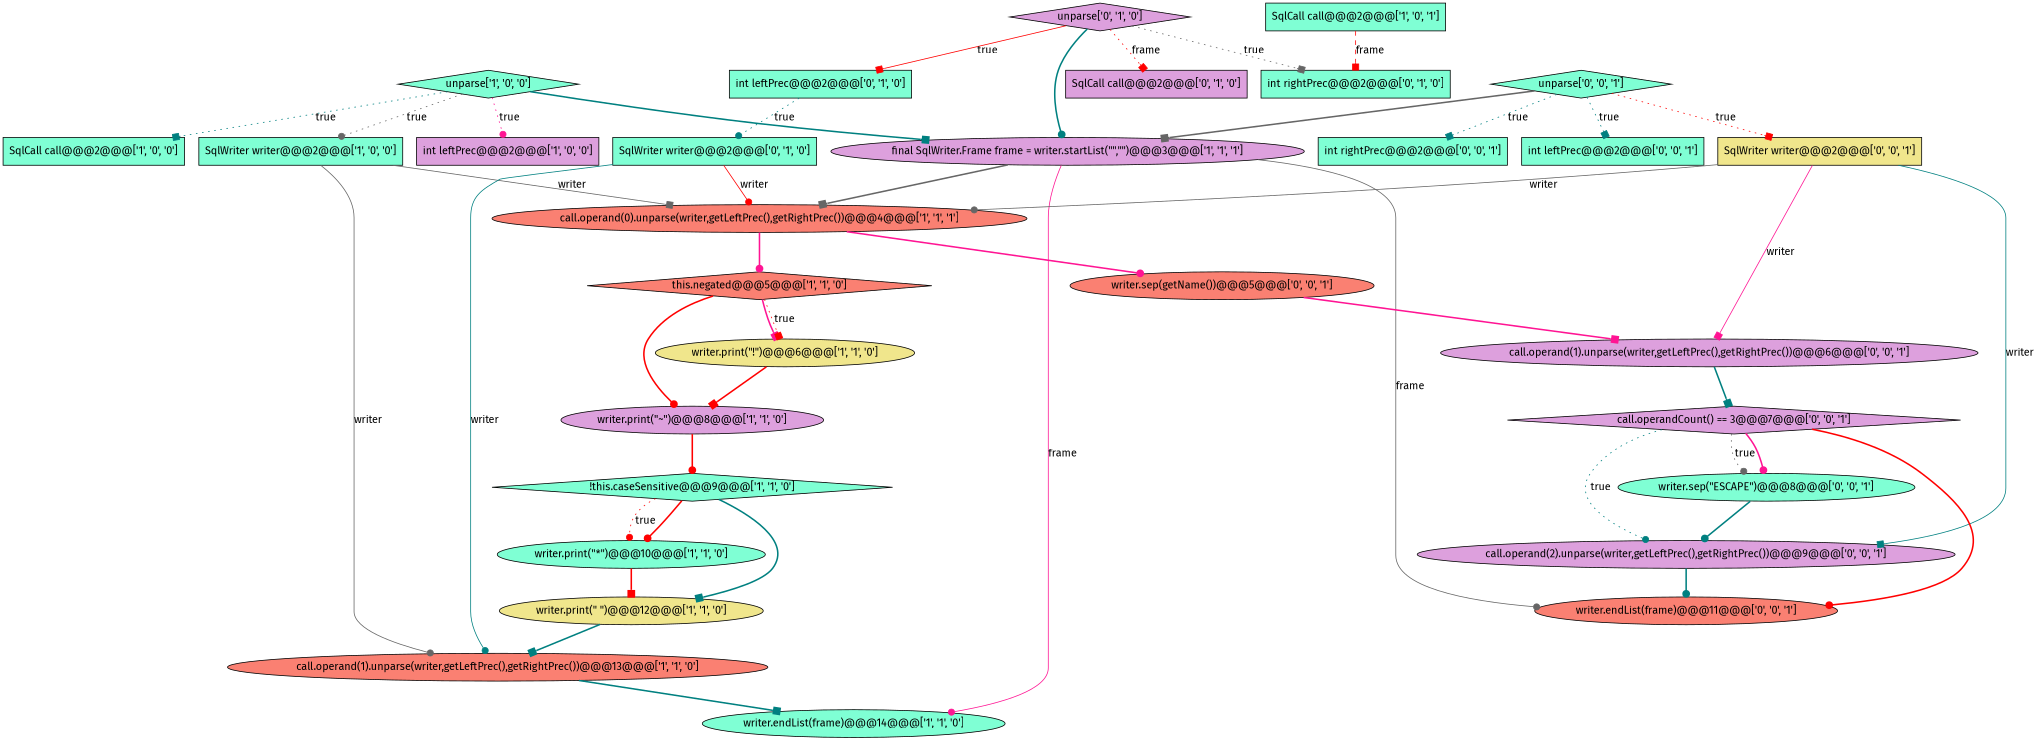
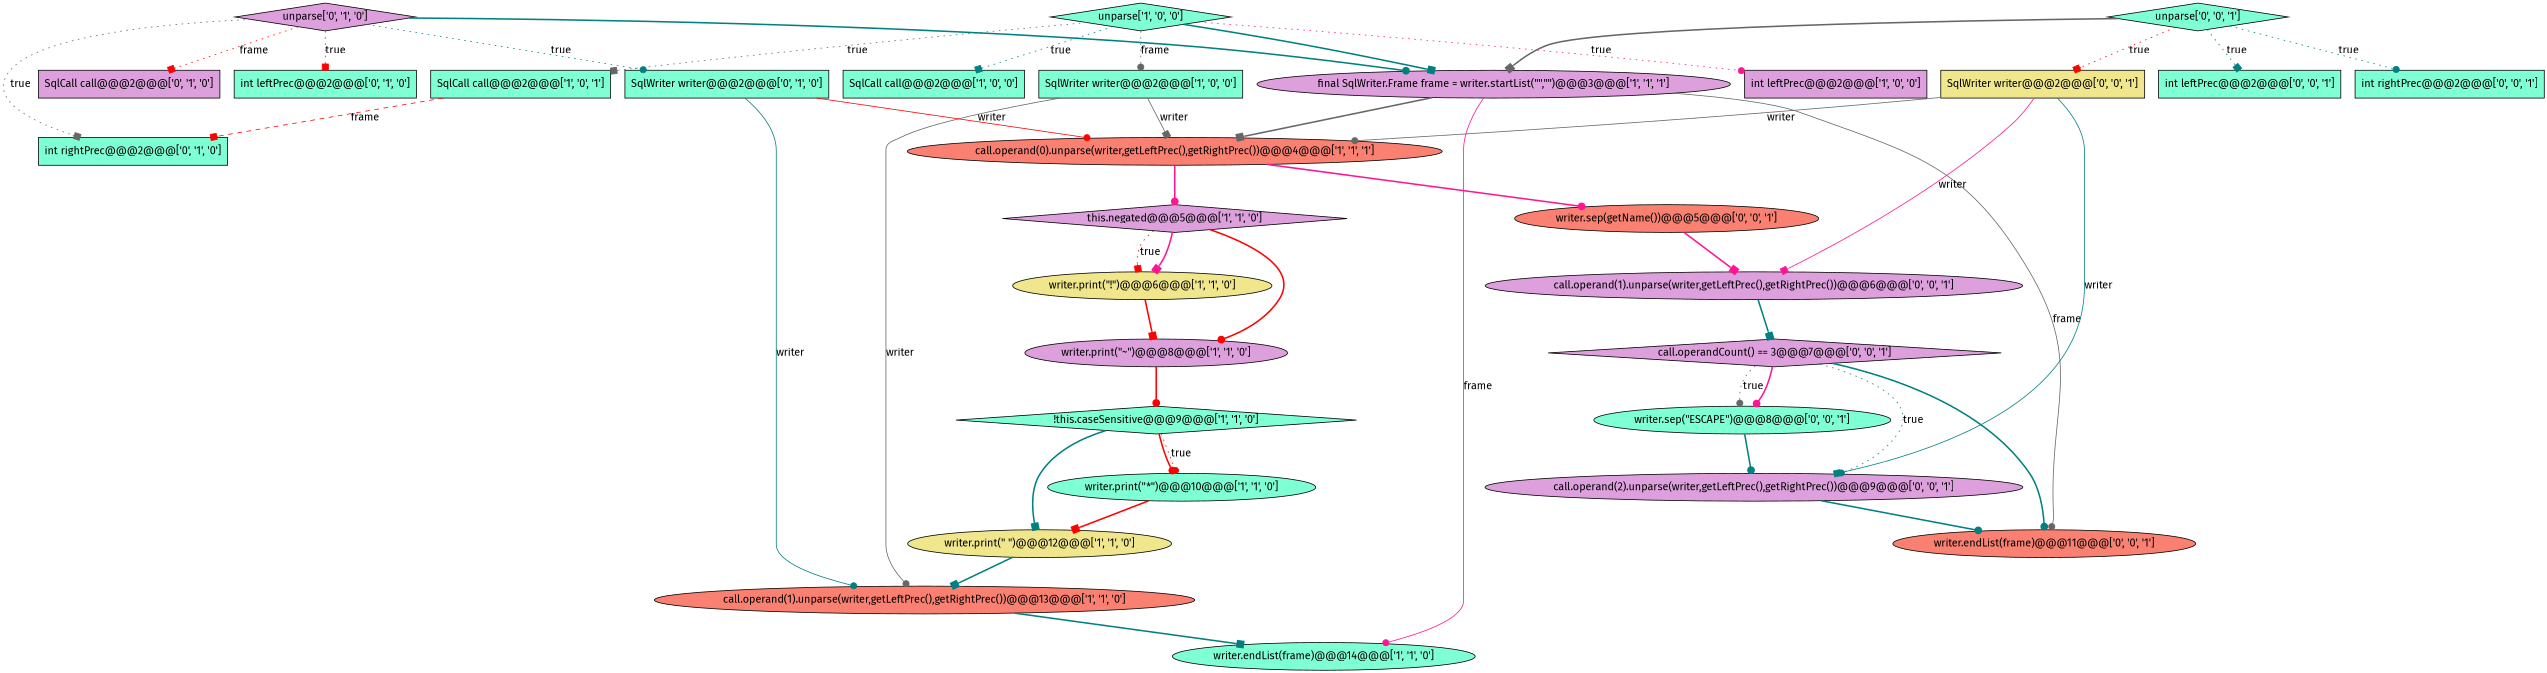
  digraph {
    fontname="Fira Sans"
    node [fillcolor=aquamarine fontname="Fira Sans" shape=ellipse style=filled]
    edge [arrowhead=box color=teal fontname="Fira Sans" style=bold]
    n1 [fillcolor=salmon label="writer.endList(frame)@@@11@@@['0', '0', '1']"]
    n2 [label="unparse['0', '0', '1']" shape=diamond]
    n3 [label="int leftPrec@@@2@@@['0', '0', '1']" shape=box]
    n4 [fillcolor=plum label="final SqlWriter.Frame frame = writer.startList(\"\",\"\")@@@3@@@['1', '1', '1']"]
    n5 [fillcolor=khaki label="SqlWriter writer@@@2@@@['0', '0', '1']" shape=box]
    n6 [label="int rightPrec@@@2@@@['0', '0', '1']" shape=box]
    n7 [label="SqlCall call@@@2@@@['1', '0', '1']" shape=box]
    n8 [label="int rightPrec@@@2@@@['0', '1', '0']" shape=box]
    n9 [fillcolor=salmon label="call.operand(0).unparse(writer,getLeftPrec(),getRightPrec())@@@4@@@['1', '1', '1']"]
    n10 [label="writer.endList(frame)@@@14@@@['1', '1', '0']"]
    n11 [fillcolor=plum label="call.operand(1).unparse(writer,getLeftPrec(),getRightPrec())@@@6@@@['0', '0', '1']"]
    n12 [fillcolor=plum label="call.operand(2).unparse(writer,getLeftPrec(),getRightPrec())@@@9@@@['0', '0', '1']"]
    n13 [label="unparse['1', '0', '0']" shape=diamond]
    n14 [fillcolor=plum label="int leftPrec@@@2@@@['1', '0', '0']" shape=box]
    n15 [label="SqlCall call@@@2@@@['1', '0', '0']" shape=box]
    n16 [label="SqlWriter writer@@@2@@@['1', '0', '0']" shape=box]
    n17 [fillcolor=salmon label="call.operand(1).unparse(writer,getLeftPrec(),getRightPrec())@@@13@@@['1', '1', '0']"]
    n18 [label="!this.caseSensitive@@@9@@@['1', '1', '0']" shape=diamond]
    n19 [label="writer.print(\"*\")@@@10@@@['1', '1', '0']"]
    n20 [fillcolor=khaki label="writer.print(\" \")@@@12@@@['1', '1', '0']"]
    n21 [label="SqlWriter writer@@@2@@@['0', '1', '0']" shape=box]
-   n22 [fillcolor=salmon label="this.negated@@@5@@@['1', '1', '0']" shape=diamond]
+   n22 [fillcolor=plum label="this.negated@@@5@@@['1', '1', '0']" shape=diamond]
    n23 [fillcolor=salmon label="writer.sep(getName())@@@5@@@['0', '0', '1']"]
    n24 [fillcolor=plum label="SqlCall call@@@2@@@['0', '1', '0']" shape=box]
    n25 [label="int leftPrec@@@2@@@['0', '1', '0']" shape=box]
    n26 [fillcolor=khaki label="writer.print(\"!\")@@@6@@@['1', '1', '0']"]
    n27 [fillcolor=plum label="writer.print(\"~\")@@@8@@@['1', '1', '0']"]
    n28 [fillcolor=plum label="call.operandCount() == 3@@@7@@@['0', '0', '1']" shape=diamond]
    n29 [label="writer.sep(\"ESCAPE\")@@@8@@@['0', '0', '1']"]
    n30 [fillcolor=plum label="unparse['0', '1', '0']" shape=diamond]
    n2 -> n3 [label=true style=dotted]
    n2 -> n4 [color=gray40]
    n2 -> n5 [color=red label=true style=dotted]
-   n2 -> n6 [label=true style=dotted]
+   n2 -> n6 [arrowhead=dot label=true style=dotted]
    n4 -> n1 [arrowhead=dot color=gray40 label=frame style=solid]
    n4 -> n9 [color=gray40]
    n4 -> n10 [arrowhead=dot color=deeppink label=frame style=solid]
    n5 -> n9 [arrowhead=dot color=gray40 label=writer style=solid]
    n5 -> n11 [color=deeppink label=writer style=solid]
    n5 -> n12 [label=writer style=solid]
    n7 -> n8 [color=red label=frame style=dashed]
    n9 -> n22 [arrowhead=dot color=deeppink]
    n9 -> n23 [arrowhead=dot color=deeppink]
    n11 -> n28
    n12 -> n1 [arrowhead=dot]
    n13 -> n4
+   n13 -> n7 [color=gray40 label=true style=dotted]
    n13 -> n14 [arrowhead=dot color=deeppink label=true style=dotted]
    n13 -> n15 [label=true style=dotted]
-   n13 -> n16 [arrowhead=dot color=gray40 label=true style=dotted]
+   n13 -> n16 [arrowhead=dot color=gray40 label=frame style=dotted]
    n16 -> n9 [color=gray40 label=writer style=solid]
    n16 -> n17 [arrowhead=dot color=gray40 label=writer style=solid]
    n17 -> n10
    n18 -> n19 [arrowhead=dot color=red]
    n18 -> n19 [arrowhead=dot color=red label=true style=dotted]
    n18 -> n20
    n19 -> n20 [color=red]
    n20 -> n17
    n21 -> n9 [arrowhead=dot color=red label=writer style=solid]
    n21 -> n17 [arrowhead=dot label=writer style=solid]
    n22 -> n26 [color=deeppink]
    n22 -> n26 [color=red label=true style=dotted]
    n22 -> n27 [arrowhead=dot color=red]
    n23 -> n11 [color=deeppink]
    n26 -> n27 [color=red]
    n27 -> n18 [arrowhead=dot color=red]
-   n28 -> n1 [arrowhead=dot color=red]
+   n28 -> n1 [arrowhead=dot]
    n28 -> n12 [arrowhead=dot label=true style=dotted]
    n28 -> n29 [arrowhead=dot color=gray40 label=true style=dotted]
    n28 -> n29 [arrowhead=dot color=deeppink]
    n29 -> n12 [arrowhead=dot]
    n30 -> n4 [arrowhead=dot]
    n30 -> n8 [color=gray40 label=true style=dotted]
-   n25 -> n21 [arrowhead=dot label=true style=dotted]
+   n30 -> n21 [arrowhead=dot label=true style=dotted]
    n30 -> n24 [color=red label=frame style=dotted]
-   n30 -> n25 [color=red label=true style=solid]
+   n30 -> n25 [color=red label=true style=dotted]
  }
